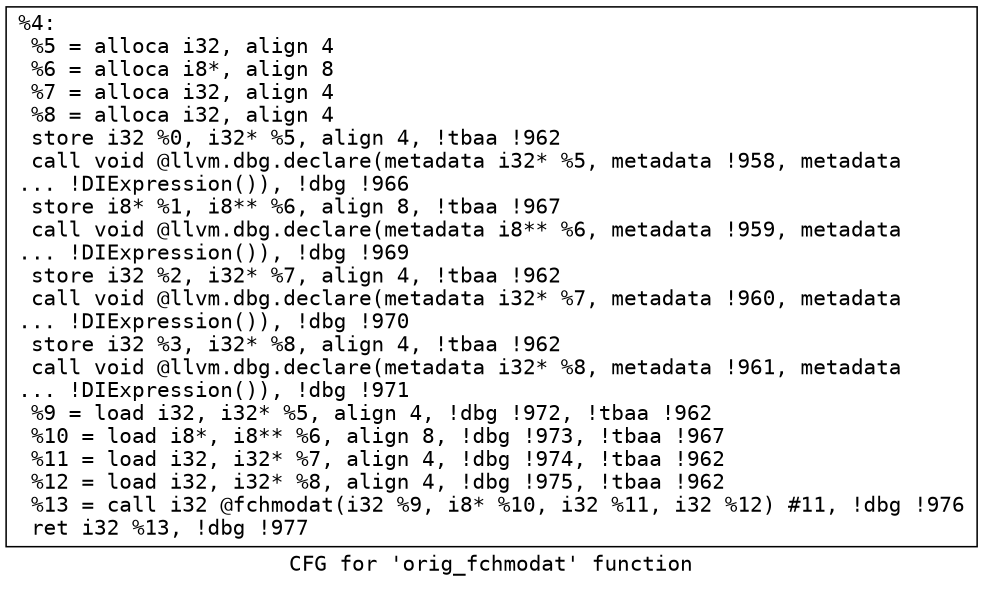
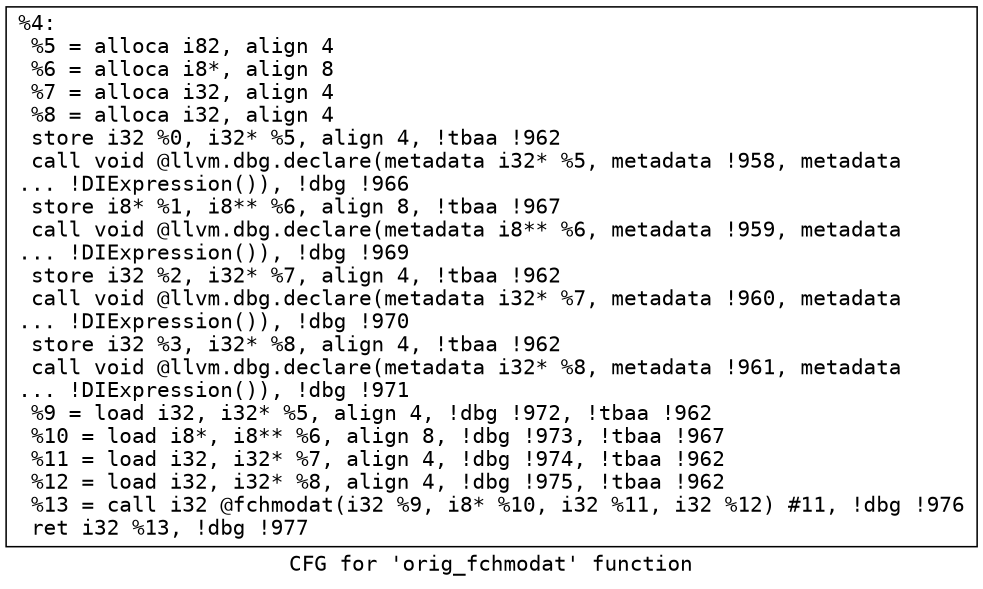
  digraph {
    label="CFG for 'orig_fchmodat' function"
    fontname="DejaVu Sans Mono"
-   n1 [label="{%4:\l  %5 = alloca i32, align 4\l  %6 = alloca i8*, align 8\l  %7 = alloca i32, align 4\l  %8 = alloca i32, align 4\l  store i32 %0, i32* %5, align 4, !tbaa !962\l  call void @llvm.dbg.declare(metadata i32* %5, metadata !958, metadata\l... !DIExpression()), !dbg !966\l  store i8* %1, i8** %6, align 8, !tbaa !967\l  call void @llvm.dbg.declare(metadata i8** %6, metadata !959, metadata\l... !DIExpression()), !dbg !969\l  store i32 %2, i32* %7, align 4, !tbaa !962\l  call void @llvm.dbg.declare(metadata i32* %7, metadata !960, metadata\l... !DIExpression()), !dbg !970\l  store i32 %3, i32* %8, align 4, !tbaa !962\l  call void @llvm.dbg.declare(metadata i32* %8, metadata !961, metadata\l... !DIExpression()), !dbg !971\l  %9 = load i32, i32* %5, align 4, !dbg !972, !tbaa !962\l  %10 = load i8*, i8** %6, align 8, !dbg !973, !tbaa !967\l  %11 = load i32, i32* %7, align 4, !dbg !974, !tbaa !962\l  %12 = load i32, i32* %8, align 4, !dbg !975, !tbaa !962\l  %13 = call i32 @fchmodat(i32 %9, i8* %10, i32 %11, i32 %12) #11, !dbg !976\l  ret i32 %13, !dbg !977\l}" shape=record fontname="DejaVu Sans Mono"]
+   n1 [label="{%4:\l  %5 = alloca i82, align 4\l  %6 = alloca i8*, align 8\l  %7 = alloca i32, align 4\l  %8 = alloca i32, align 4\l  store i32 %0, i32* %5, align 4, !tbaa !962\l  call void @llvm.dbg.declare(metadata i32* %5, metadata !958, metadata\l... !DIExpression()), !dbg !966\l  store i8* %1, i8** %6, align 8, !tbaa !967\l  call void @llvm.dbg.declare(metadata i8** %6, metadata !959, metadata\l... !DIExpression()), !dbg !969\l  store i32 %2, i32* %7, align 4, !tbaa !962\l  call void @llvm.dbg.declare(metadata i32* %7, metadata !960, metadata\l... !DIExpression()), !dbg !970\l  store i32 %3, i32* %8, align 4, !tbaa !962\l  call void @llvm.dbg.declare(metadata i32* %8, metadata !961, metadata\l... !DIExpression()), !dbg !971\l  %9 = load i32, i32* %5, align 4, !dbg !972, !tbaa !962\l  %10 = load i8*, i8** %6, align 8, !dbg !973, !tbaa !967\l  %11 = load i32, i32* %7, align 4, !dbg !974, !tbaa !962\l  %12 = load i32, i32* %8, align 4, !dbg !975, !tbaa !962\l  %13 = call i32 @fchmodat(i32 %9, i8* %10, i32 %11, i32 %12) #11, !dbg !976\l  ret i32 %13, !dbg !977\l}" shape=record fontname="DejaVu Sans Mono"]
  }
